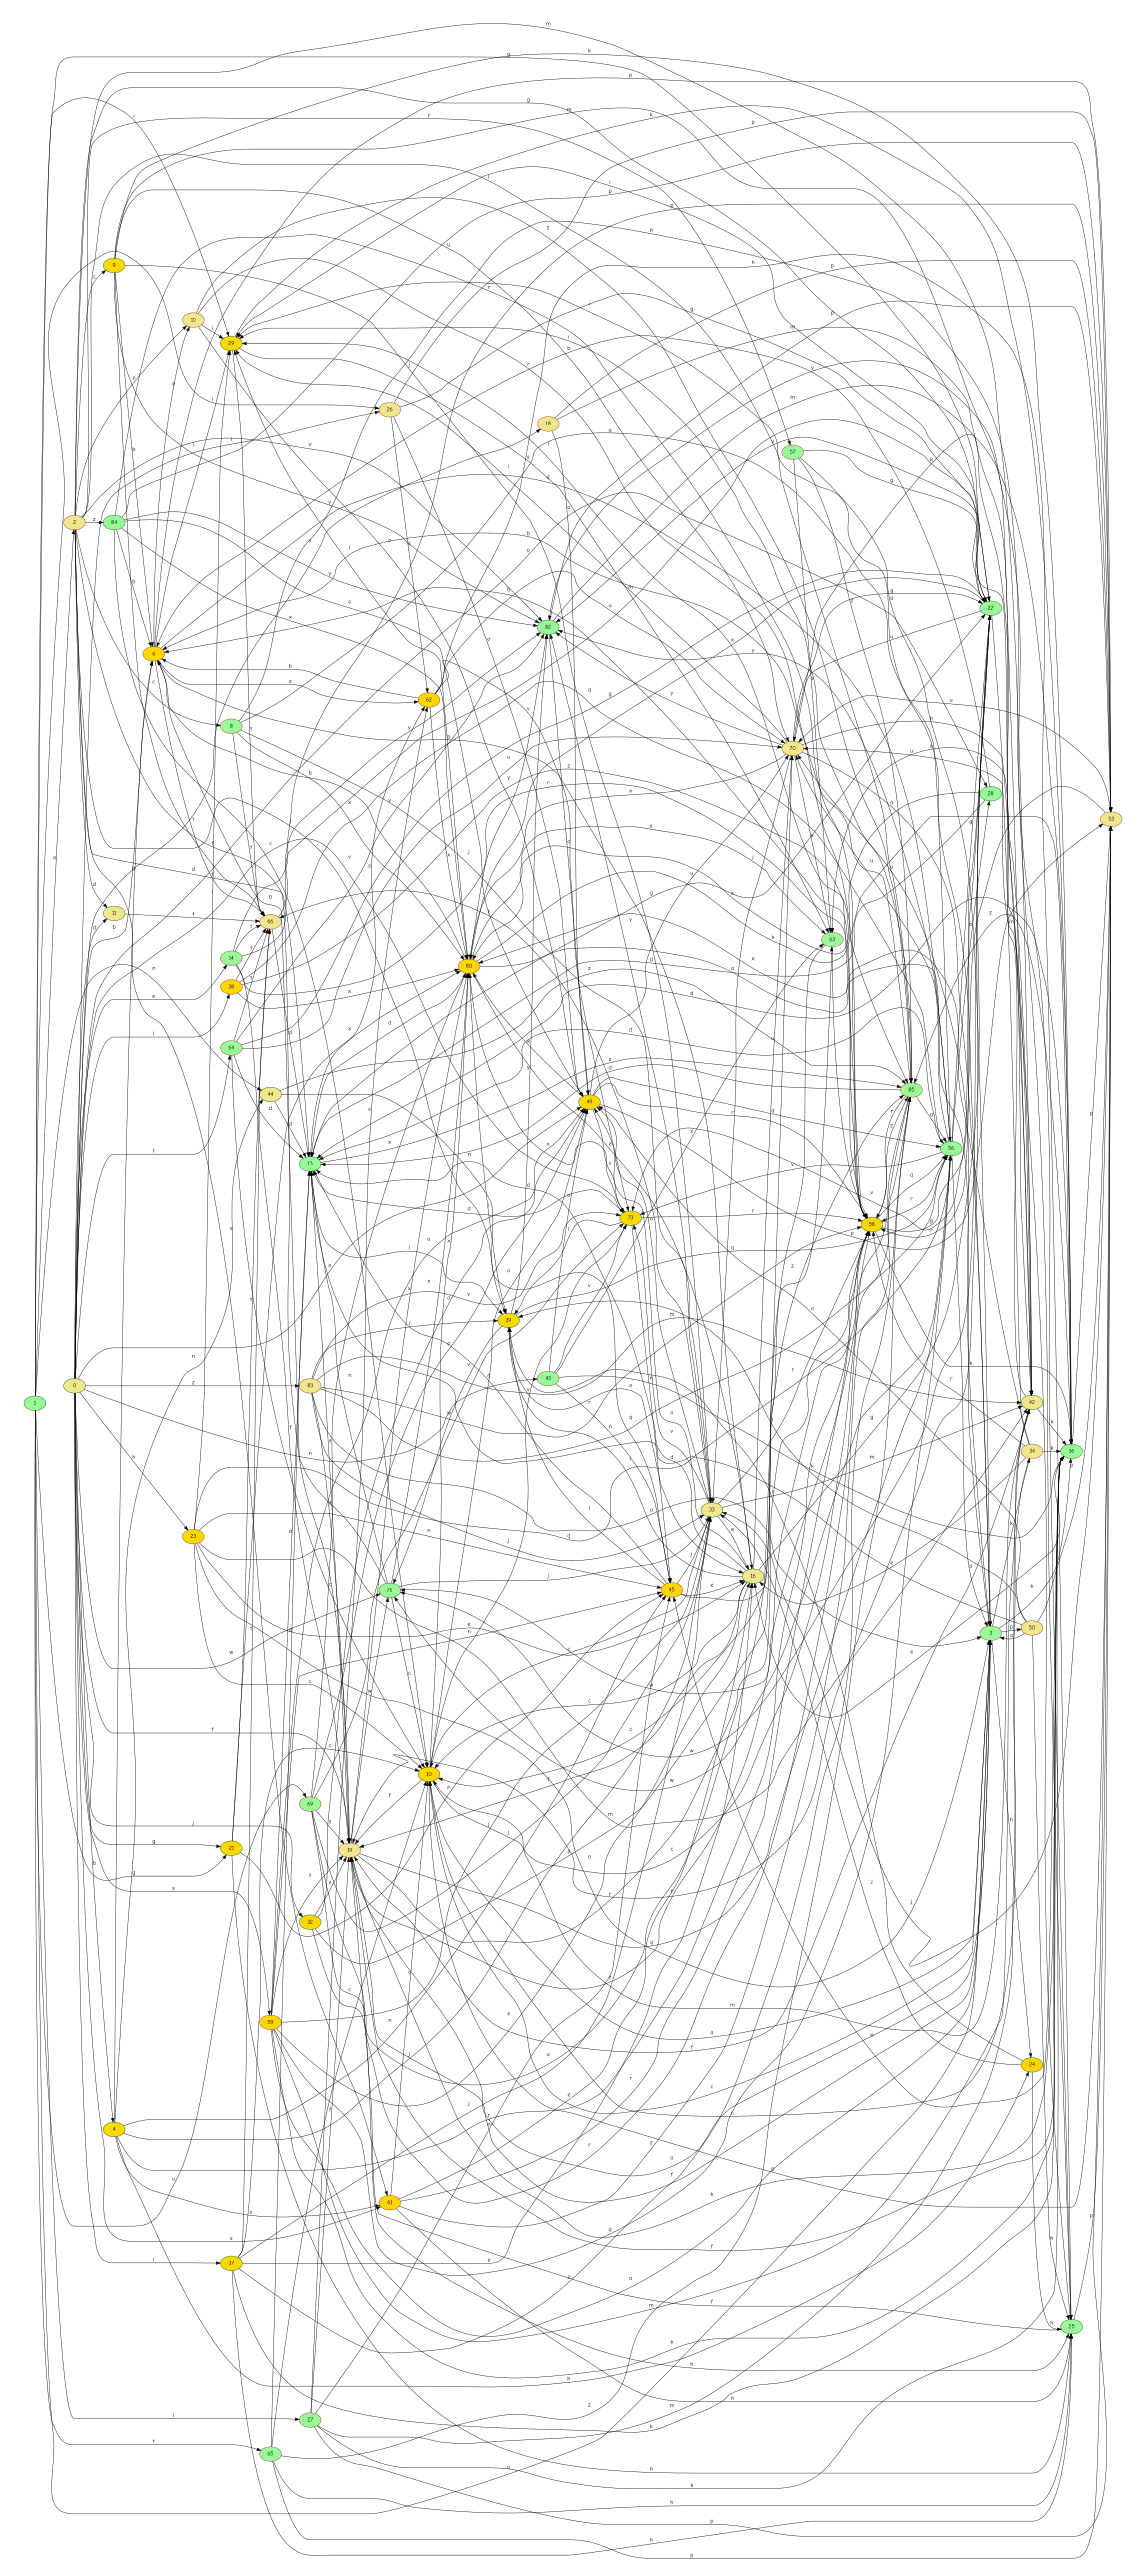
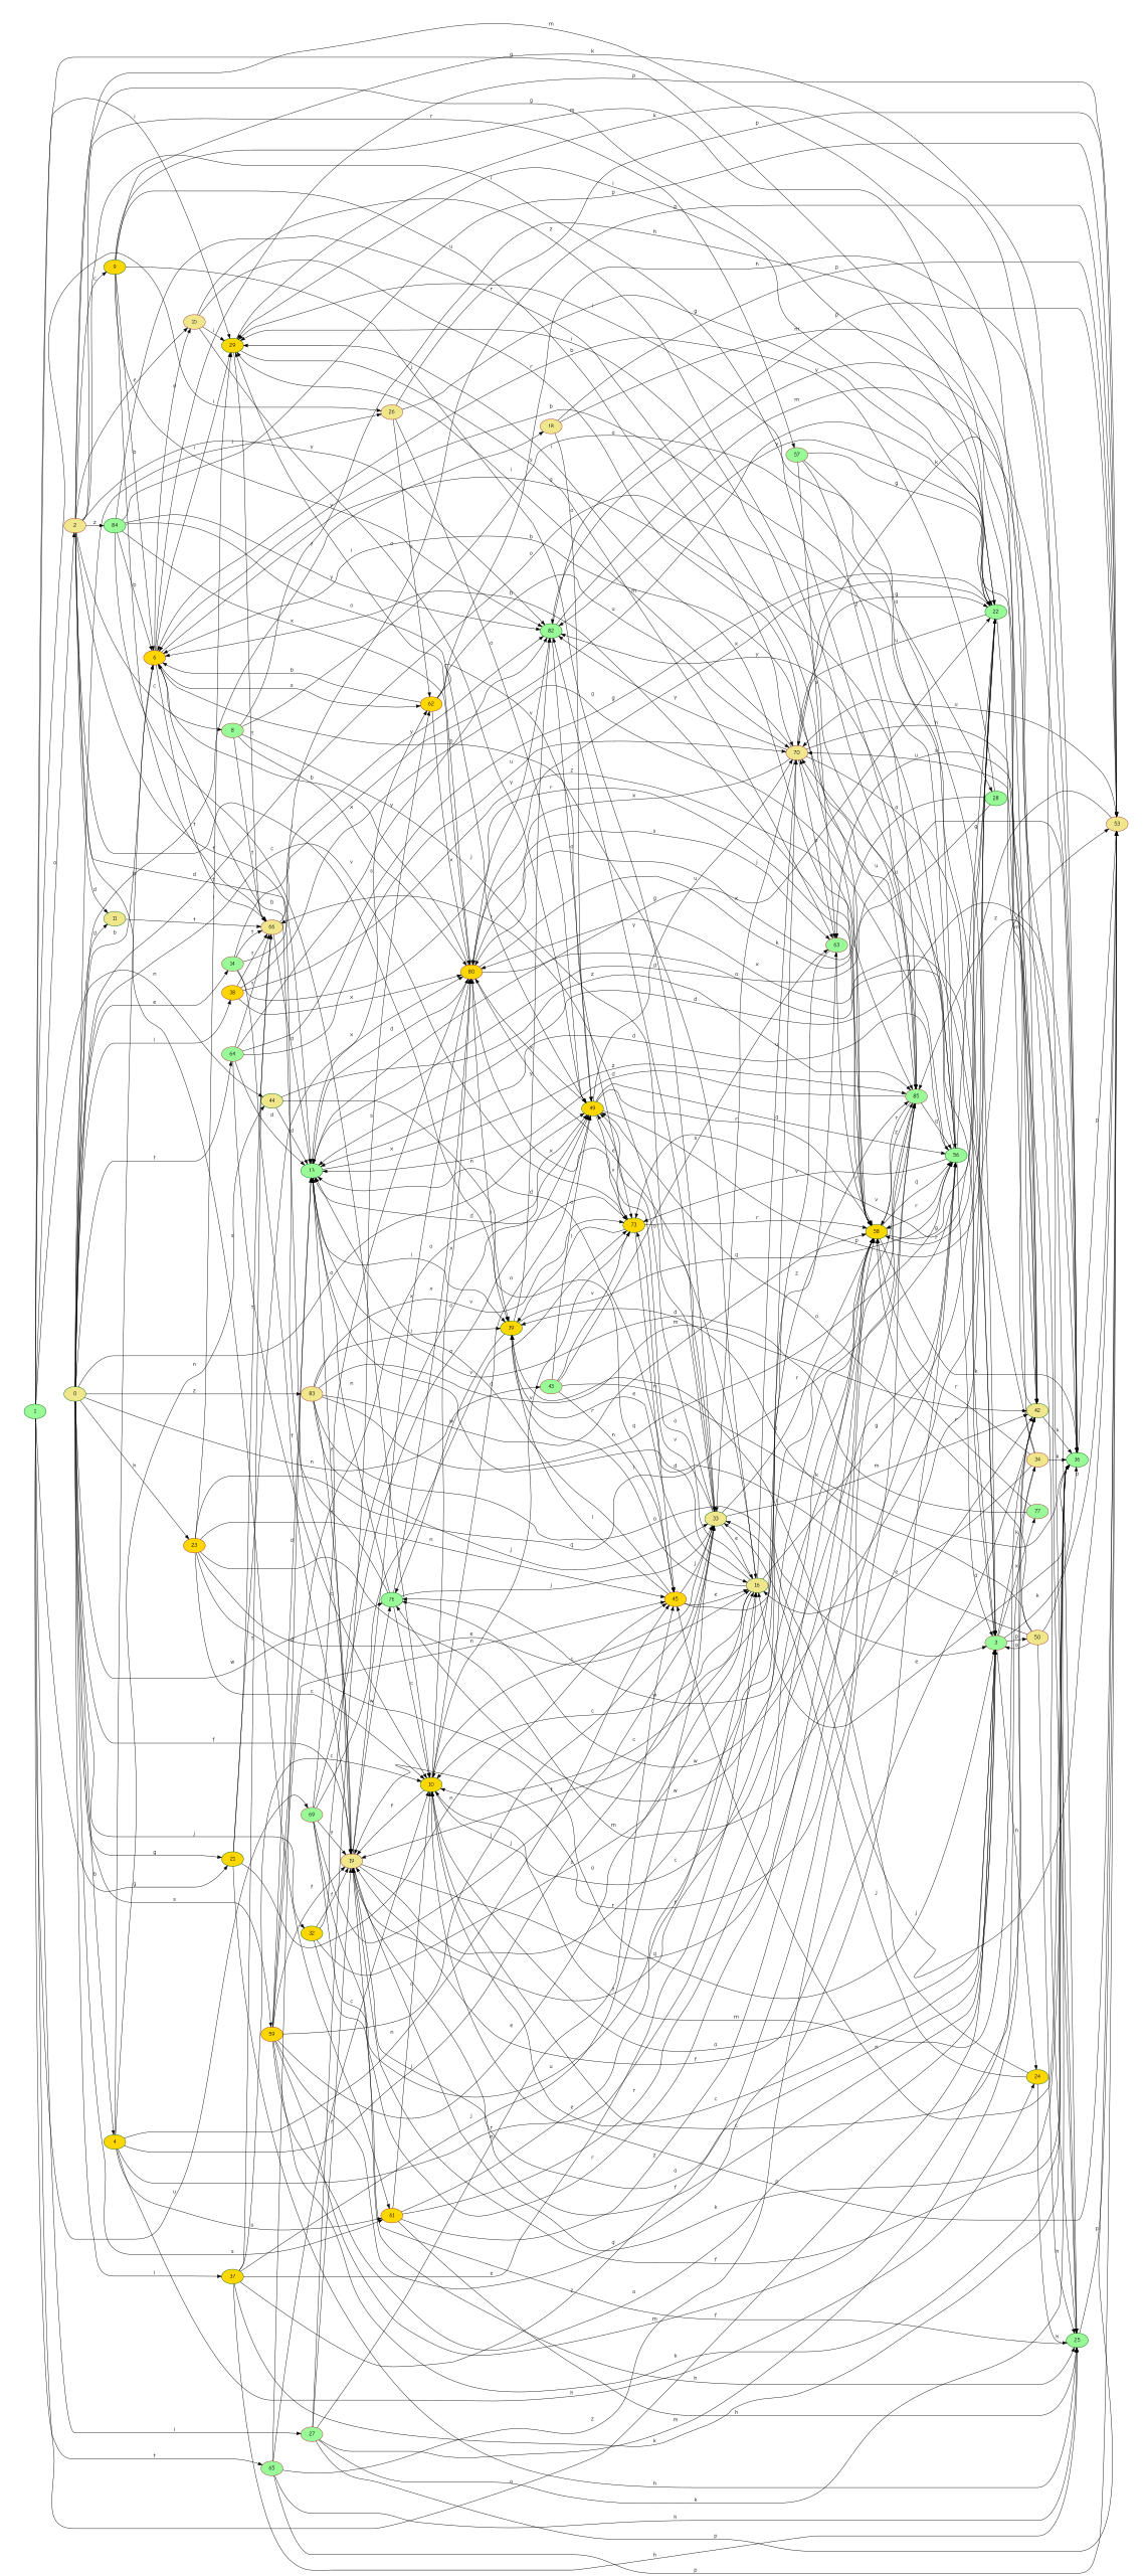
  strict digraph {
    fontname="Comic Neue"
    rankdir=LR
    node [color=brown fillcolor=palegreen fontname="Comic Neue" style=filled]
    edge [fontname="Comic Neue"]
    0 [color=darkgreen fillcolor=khaki]
    4 [color=darkgreen fillcolor=gold]
    6 [fillcolor=gold]
    11 [color=darkgreen fillcolor=khaki]
    14
    18 [fillcolor=khaki]
    19 [fillcolor=khaki]
    21 [color=darkgreen fillcolor=gold]
    23 [fillcolor=gold]
    26 [fillcolor=khaki]
    32 [color=darkgreen fillcolor=gold]
    37 [color=darkgreen fillcolor=gold]
    38 [fillcolor=gold]
    43
    n15 [color=darkgreen label=28]
    49 [color=darkgreen fillcolor=gold]
    59 [fillcolor=gold]
    61 [fillcolor=gold]
    64
    73 [color=darkgreen fillcolor=gold]
    76 [color=darkgreen]
    83 [fillcolor=khaki]
    44 [color=darkgreen fillcolor=khaki]
    24 [color=darkgreen fillcolor=gold]
    33 [color=darkgreen fillcolor=khaki]
    45 [fillcolor=gold]
    58 [color=darkgreen fillcolor=gold]
    29 [color=darkgreen fillcolor=gold]
    15 [fillcolor=khaki]
    53 [fillcolor=khaki]
    56 [color=darkgreen]
    62 [fillcolor=gold]
    66 [fillcolor=khaki]
    42 [color=darkgreen fillcolor=khaki]
    3
    36 [color=darkgreen]
    80 [fillcolor=gold]
    25 [color=darkgreen]
    10 [color=darkgreen fillcolor=gold]
    16 [color=darkgreen fillcolor=khaki]
    22 [color=darkgreen]
    63
    85
    13 [color=darkgreen]
    70 [fillcolor=khaki]
    82 [color=darkgreen]
    39 [color=darkgreen fillcolor=gold]
    1 [color=darkgreen]
    2 [fillcolor=khaki]
    27
    65
    69
    8
    9 [color=darkgreen fillcolor=gold]
    57
    84 [color=darkgreen]
    34 [fillcolor=khaki]
    50 [fillcolor=khaki]
+   77
    0 -> 4 [label=b]
    0 -> 6 [label=b]
    0 -> 11 [label=d]
    0 -> 14 [label=e]
    0 -> 18 [label=f]
    0 -> 19 [label=f]
    0 -> 21 [label=g]
    0 -> 23 [label=h]
    0 -> 26 [label=i]
    0 -> 32 [label=j]
    0 -> 37 [label=l]
    0 -> 38 [label=l]
    0 -> 43 [label=n]
    0 -> n15 [label=o]
    0 -> 49 [label=o]
    0 -> 59 [label=s]
    0 -> 61 [label=s]
    0 -> 64 [label=t]
    0 -> 73 [label=v]
    0 -> 76 [label=w]
    0 -> 83 [label=z]
    4 -> 6 [label=b]
    4 -> 61 [label=s]
    4 -> 44 [label=n]
    4 -> 24 [label=h]
    4 -> 33 [label=j]
    4 -> 45 [label=n]
    4 -> 58 [label=r]
    6 -> 29 [label=i]
    6 -> 15 [label=e]
    6 -> 53 [label=p]
    6 -> 56 [label=q]
    6 -> 62 [label=s]
    6 -> 66 [label=t]
    11 -> 66 [label=t]
    14 -> 19 [label=f]
    14 -> 58 [label=r]
    14 -> 53 [label=p]
    14 -> 66 [label=t]
    14 -> 42 [label=m]
    18 -> 49 [label=o]
    18 -> 53 [label=p]
    18 -> 42 [label=m]
    19 -> 76 [label=w]
    19 -> 58 [label=r]
    19 -> 56 [label=q]
    19 -> 3 [label=a]
    19 -> 36 [label=k]
    19 -> 80 [label=x]
    21 -> 45 [label=n]
    21 -> 66 [label=t]
    21 -> 80 [label=x]
    21 -> 25 [label=h]
    23 -> 45 [label=n]
    23 -> 29 [label=i]
    23 -> 56 [label=q]
    23 -> 42 [label=m]
    23 -> 3 [label=a]
    23 -> 10 [label=c]
    23 -> 16 [label=e]
    26 -> 49 [label=o]
    26 -> 53 [label=p]
    26 -> 62 [label=s]
    26 -> 22 [label=g]
    32 -> 19 [label=f]
    32 -> 49 [label=o]
    32 -> 25 [label=h]
    32 -> 63 [label=s]
    37 -> 33 [label=j]
    37 -> 66 [label=t]
    37 -> 36 [label=k]
    37 -> 25 [label=h]
    37 -> 10 [label=c]
    37 -> 16 [label=e]
    37 -> 85 [label=z]
    38 -> 56 [label=q]
    38 -> 66 [label=t]
    38 -> 80 [label=x]
    38 -> 85 [label=z]
    43 -> 49 [label=o]
    43 -> 73 [label=v]
    43 -> 45 [label=n]
    43 -> 36 [label=k]
    43 -> 63 [label=s]
    n15 -> 6 [label=b]
    n15 -> 80 [label=x]
    n15 -> 13 [label=d]
    49 -> 73 [label=v]
    49 -> 58 [label=r]
    49 -> 53 [label=p]
    49 -> 56 [label=q]
    49 -> 80 [label=x]
    49 -> 70 [label=u]
    59 -> 19 [label=f]
    59 -> 49 [label=o]
    59 -> 33 [label=j]
    59 -> 45 [label=n]
    59 -> 56 [label=q]
    59 -> 42 [label=m]
    59 -> 3 [label=a]
    59 -> 36 [label=k]
    59 -> 16 [label=e]
    59 -> 13 [label=d]
    61 -> 58 [label=r]
    61 -> 25 [label=h]
    61 -> 10 [label=c]
    61 -> 16 [label=e]
    61 -> 85 [label=z]
    64 -> 66 [label=t]
    64 -> 10 [label=c]
    64 -> 22 [label=g]
    64 -> 13 [label=d]
    64 -> 70 [label=u]
    64 -> 82 [label=y]
    73 -> 45 [label=n]
    73 -> 58 [label=r]
    73 -> 80 [label=x]
    73 -> 13 [label=d]
    73 -> 39 [label=l]
    76 -> 6 [label=b]
    76 -> 33 [label=j]
    76 -> 80 [label=x]
    76 -> 10 [label=c]
    76 -> 13 [label=n]
    83 -> 19 [label=f]
    83 -> 73 [label=v]
    83 -> 33 [label=j]
    83 -> 58 [label=r]
    83 -> 56 [label=q]
    83 -> 42 [label=m]
    83 -> 3 [label=a]
    83 -> 39 [label=l]
    44 -> 45 [label=n]
    44 -> 85 [label=z]
    44 -> 13 [label=d]
    24 -> 33 [label=j]
    24 -> 25 [label=h]
    24 -> 39 [label=l]
    33 -> 49 [label=o]
    33 -> 73 [label=v]
    33 -> 58 [label=r]
    33 -> 66 [label=t]
    33 -> 42 [label=m]
    33 -> 10 [label=c]
    33 -> 16 [label=e]
    33 -> 82 [label=y]
    45 -> 33 [label=j]
    45 -> 16 [label=e]
    45 -> 85 [label=z]
    45 -> 13 [label=d]
    45 -> 39 [label=l]
    58 -> 6 [label=b]
    58 -> 19 [label=f]
    58 -> 29 [label=i]
    58 -> 56 [label=q]
    58 -> 36 [label=k]
    58 -> 22 [label=g]
    58 -> 85 [label=z]
    29 -> 66 [label=t]
    29 -> 36 [label=k]
    29 -> 63 [label=s]
    15 -> 49 [label=o]
    15 -> 58 [label=r]
    15 -> 29 [label=i]
    15 -> 85 [label=z]
    53 -> 73 [label=v]
    53 -> 33 [label=j]
    53 -> 70 [label=u]
-   56 -> n15 [label=b]
+   56 -> 6 [label=b]
    56 -> 73 [label=v]
    56 -> 76 [label=w]
    56 -> 58 [label=r]
    56 -> 29 [label=i]
    56 -> 3 [label=a]
    56 -> 22 [label=g]
    56 -> 13 [label=d]
    56 -> 70 [label=u]
    56 -> 82 [label=y]
    62 -> 6 [label=b]
    62 -> 73 [label=v]
    62 -> 80 [label=x]
    62 -> 25 [label=h]
    62 -> 70 [label=u]
    66 -> 13 [label=d]
    66 -> 82 [label=y]
    42 -> 19 [label=f]
    42 -> 36 [label=k]
    42 -> 63 [label=s]
    3 -> 19 [label=f]
    3 -> 24 [label=h]
    3 -> 36 [label=k]
    3 -> 10 [label=c]
    3 -> 70 [label=u]
    3 -> 34 [label=k]
    3 -> 50 [label=p]
+   3 -> 77 [label=x]
    36 -> 19 [label=f]
    36 -> 45 [label=n]
    36 -> 53 [label=p]
    36 -> 16 [label=e]
    36 -> 85 [label=z]
    36 -> 13 [label=d]
    80 -> 6 [label=b]
    80 -> 29 [label=i]
    80 -> 3 [label=a]
    80 -> 36 [label=k]
    80 -> 16 [label=e]
    80 -> 63 [label=s]
    80 -> 13 [label=d]
    80 -> 82 [label=y]
    80 -> 39 [label=l]
    25 -> 19 [label=f]
    25 -> 53 [label=p]
    25 -> 82 [label=y]
    10 -> 19 [label=f]
    10 -> 49 [label=o]
    10 -> 73 [label=v]
    10 -> 53 [label=p]
    10 -> 42 [label=m]
    10 -> 3 [label=a]
    10 -> 80 [label=x]
    16 -> 6 [label=b]
    16 -> 19 [label=f]
    16 -> 49 [label=o]
    16 -> 10 [label=c]
    16 -> 22 [label=g]
    16 -> 13 [label=d]
    16 -> 70 [label=u]
    16 -> 39 [label=l]
    22 -> 19 [label=f]
    22 -> 76 [label=w]
    22 -> 58 [label=r]
    22 -> 29 [label=i]
    22 -> 42 [label=m]
    22 -> 80 [label=x]
    22 -> 70 [label=u]
    22 -> 82 [label=y]
    63 -> 58 [label=r]
    63 -> 10 [label=c]
    85 -> 6 [label=b]
    85 -> 76 [label=w]
    85 -> 58 [label=r]
    85 -> 29 [label=i]
    85 -> 56 [label=q]
    85 -> 10 [label=c]
    85 -> 13 [label=d]
    13 -> 19 [label=f]
    13 -> 62 [label=s]
    13 -> 22 [label=g]
    13 -> 85 [label=z]
    13 -> 39 [label=l]
    70 -> 33 [label=j]
    70 -> 29 [label=i]
    70 -> 3 [label=a]
    70 -> 36 [label=k]
    70 -> 80 [label=x]
    70 -> 25 [label=h]
    70 -> 22 [label=g]
    70 -> 63 [label=s]
    70 -> 82 [label=y]
    82 -> 49 [label=o]
    82 -> 53 [label=p]
    82 -> 42 [label=m]
    39 -> 76 [label=w]
    39 -> 56 [label=q]
    39 -> 16 [label=e]
    39 -> 82 [label=y]
    1 -> 21 [label=g]
    1 -> 26 [label=i]
    1 -> 44 [label=n]
    1 -> 29 [label=i]
    1 -> 3 [label=a]
    1 -> 22 [label=g]
    1 -> 2 [label=a]
    1 -> 27 [label=i]
    1 -> 65 [label=t]
    1 -> 69 [label=u]
    2 -> 11 [label=d]
    2 -> 19 [label=f]
    2 -> 61 [label=s]
    2 -> 15 [label=e]
    2 -> 42 [label=m]
    2 -> 22 [label=g]
    2 -> 85 [label=l]
    2 -> 13 [label=d]
    2 -> 82 [label=y]
    2 -> 39 [label=l]
    2 -> 8 [label=c]
    2 -> 9 [label=c]
    2 -> 57 [label=r]
    2 -> 84 [label=z]
    27 -> 19 [label=f]
    27 -> 45 [label=n]
    27 -> 53 [label=p]
    27 -> 62 [label=s]
    27 -> 42 [label=m]
    27 -> 36 [label=k]
    65 -> 53 [label=p]
    65 -> 25 [label=h]
    65 -> 10 [label=c]
    65 -> 85 [label=z]
    65 -> 13 [label=d]
    69 -> 19 [label=f]
    69 -> 49 [label=o]
    69 -> 73 [label=v]
    69 -> 33 [label=j]
    69 -> 58 [label=r]
    69 -> 80 [label=x]
    69 -> 70 [label=u]
    8 -> 33 [label=j]
    8 -> 66 [label=t]
    8 -> 3 [label=a]
    8 -> 80 [label=x]
    8 -> 25 [label=h]
    9 -> 6 [label=b]
    9 -> 33 [label=j]
    9 -> 66 [label=t]
    9 -> 42 [label=m]
    9 -> 36 [label=k]
    9 -> 70 [label=u]
    9 -> 82 [label=y]
    57 -> 3 [label=a]
    57 -> 22 [label=g]
    57 -> 63 [label=s]
    57 -> 85 [label=z]
    84 -> 6 [label=b]
    84 -> 49 [label=o]
    84 -> 58 [label=r]
    84 -> 53 [label=p]
    84 -> 80 [label=x]
    84 -> 10 [label=c]
    84 -> 82 [label=y]
    34 -> 58 [label=r]
    34 -> 36 [label=k]
    34 -> 80 [label=x]
    34 -> 10 [label=c]
    34 -> 16 [label=e]
    34 -> 70 [label=u]
    50 -> 49 [label=o]
    50 -> 53 [label=p]
    50 -> 3 [label=a]
    50 -> 25 [label=h]
    50 -> 13 [label=d]
    50 -> 39 [label=l]
+   77 -> 58 [label=r]
+   77 -> 13 [label=d]
  }
